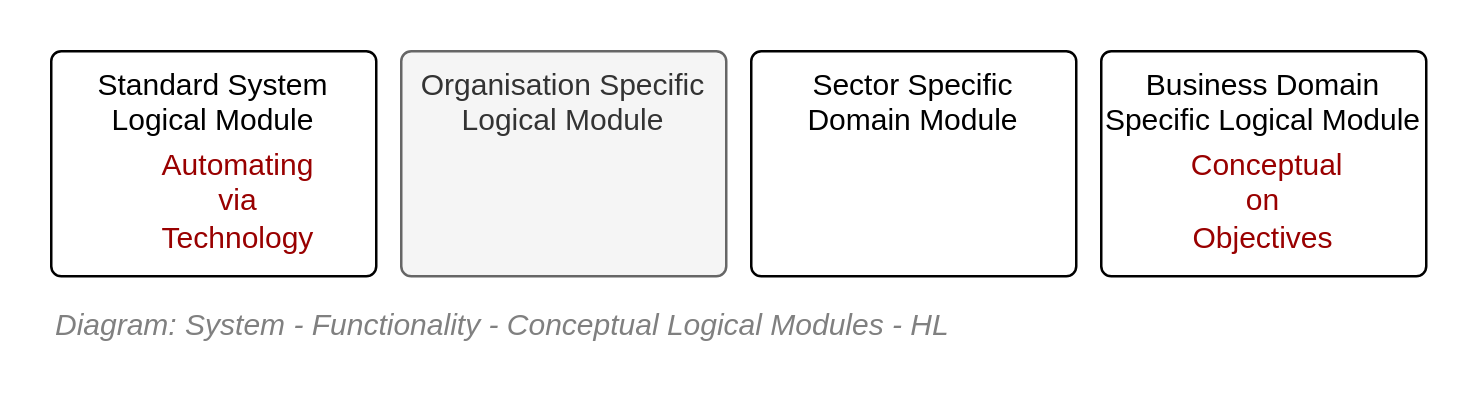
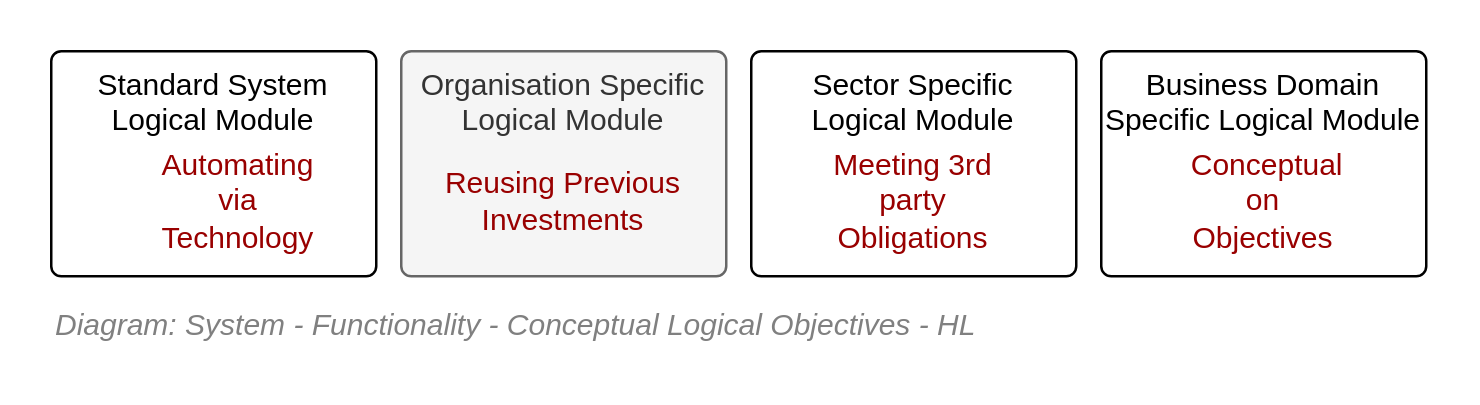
  <mxCell id="0" />
  <mxCell id="1" parent="0" />
  <mxCell id="2" value="Standard System &lt;br&gt;Logical Module" style="rounded=1;whiteSpace=wrap;html=1;absoluteArcSize=1;arcSize=8;fillColor=none;container=1;collapsible=0;recursiveResize=0;align=center;verticalAlign=top;" vertex="1" parent="1"><mxGeometry x="20" y="20" width="130" height="90" as="geometry" /></mxCell>
  <mxCell id="3" value="Automating via&lt;br&gt;Technology" style="text;html=1;strokeColor=none;fillColor=none;align=center;verticalAlign=middle;whiteSpace=wrap;rounded=0;fontSize=12;fontColor=#990000;" vertex="1" parent="2"><mxGeometry x="60" y="50" width="30" height="20" as="geometry" /></mxCell>
  <mxCell id="4" value="Organisation Specific &lt;br&gt;Logical Module" style="rounded=1;whiteSpace=wrap;html=1;absoluteArcSize=1;arcSize=8;fillColor=#f5f5f5;container=1;collapsible=0;recursiveResize=0;align=center;verticalAlign=top;strokeColor=#666666;fontColor=#333333;" vertex="1" parent="1"><mxGeometry x="160" y="20" width="130" height="90" as="geometry" /></mxCell>
- <mxCell id="5" value="Sector Specific&lt;br&gt;Domain Module" style="rounded=1;whiteSpace=wrap;html=1;absoluteArcSize=1;arcSize=8;fillColor=none;container=1;collapsible=0;recursiveResize=0;align=center;verticalAlign=top;" vertex="1" parent="1"><mxGeometry x="300" y="20" width="130" height="90" as="geometry" /></mxCell>
+ <mxCell id="5" value="Sector Specific&lt;br&gt;Logical Module" style="rounded=1;whiteSpace=wrap;html=1;absoluteArcSize=1;arcSize=8;fillColor=none;container=1;collapsible=0;recursiveResize=0;align=center;verticalAlign=top;" vertex="1" parent="1"><mxGeometry x="300" y="20" width="130" height="90" as="geometry" /></mxCell>
  <mxCell id="6" value="Business Domain&lt;br&gt;Specific Logical Module" style="rounded=1;whiteSpace=wrap;html=1;absoluteArcSize=1;arcSize=8;fillColor=none;container=1;collapsible=0;recursiveResize=0;align=center;verticalAlign=top;" vertex="1" parent="1"><mxGeometry x="440" y="20" width="130" height="90" as="geometry" /></mxCell>
+ <mxCell id="7" value="Reusing Previous Investments" style="text;html=1;strokeColor=none;fillColor=none;align=center;verticalAlign=middle;whiteSpace=wrap;rounded=0;fontSize=12;fontColor=#990000;" vertex="1" parent="1"><mxGeometry x="170" y="70" width="110" height="20" as="geometry" /></mxCell>
+ <mxCell id="8" value="Meeting 3rd party Obligations" style="text;html=1;strokeColor=none;fillColor=none;align=center;verticalAlign=middle;whiteSpace=wrap;rounded=0;fontSize=12;fontColor=#990000;" vertex="1" parent="1"><mxGeometry x="330" y="70" width="70" height="20" as="geometry" /></mxCell>
  <mxCell id="9" value="&amp;nbsp;Conceptual on Objectives" style="text;html=1;strokeColor=none;fillColor=none;align=center;verticalAlign=middle;whiteSpace=wrap;rounded=0;fontSize=12;fontColor=#990000;" vertex="1" parent="1"><mxGeometry x="470" y="70" width="70" height="20" as="geometry" /></mxCell>
- <mxCell id="10" value="&lt;font style=&quot;font-size: 12px&quot;&gt;Diagram: System - Functionality - Conceptual Logical Modules - HL&lt;/font&gt;" style="text;strokeColor=none;fillColor=none;html=1;fontSize=12;fontStyle=2;verticalAlign=middle;align=left;shadow=0;glass=0;comic=0;opacity=30;fontColor=#808080;" vertex="1" parent="1"><mxGeometry x="20" y="120" width="520" height="20" as="geometry" /></mxCell>
+ <mxCell id="10" value="&lt;font style=&quot;font-size: 12px&quot;&gt;Diagram: System - Functionality - Conceptual Logical Objectives - HL&lt;/font&gt;" style="text;strokeColor=none;fillColor=none;html=1;fontSize=12;fontStyle=2;verticalAlign=middle;align=left;shadow=0;glass=0;comic=0;opacity=30;fontColor=#808080;" vertex="1" parent="1"><mxGeometry x="20" y="120" width="520" height="20" as="geometry" /></mxCell>
